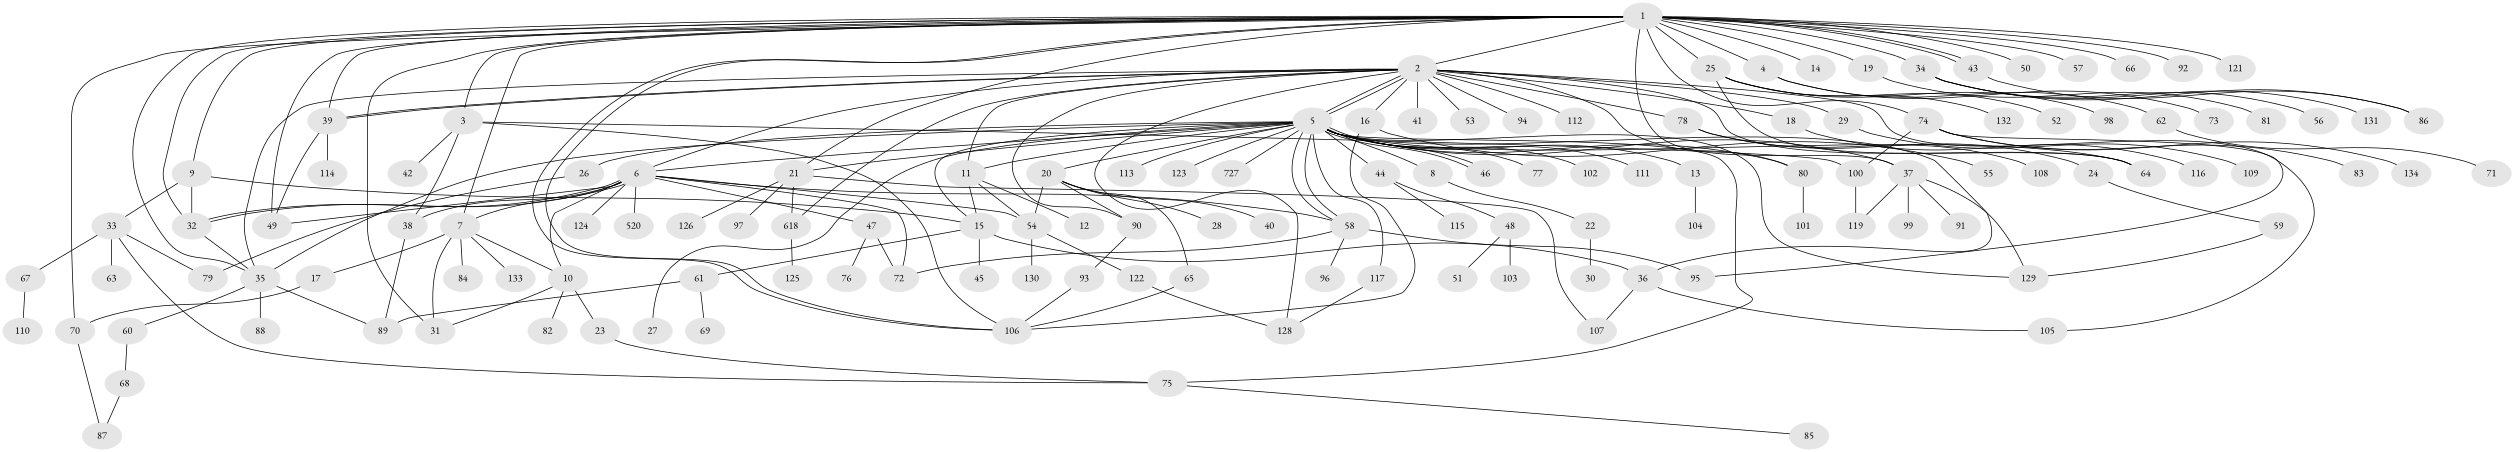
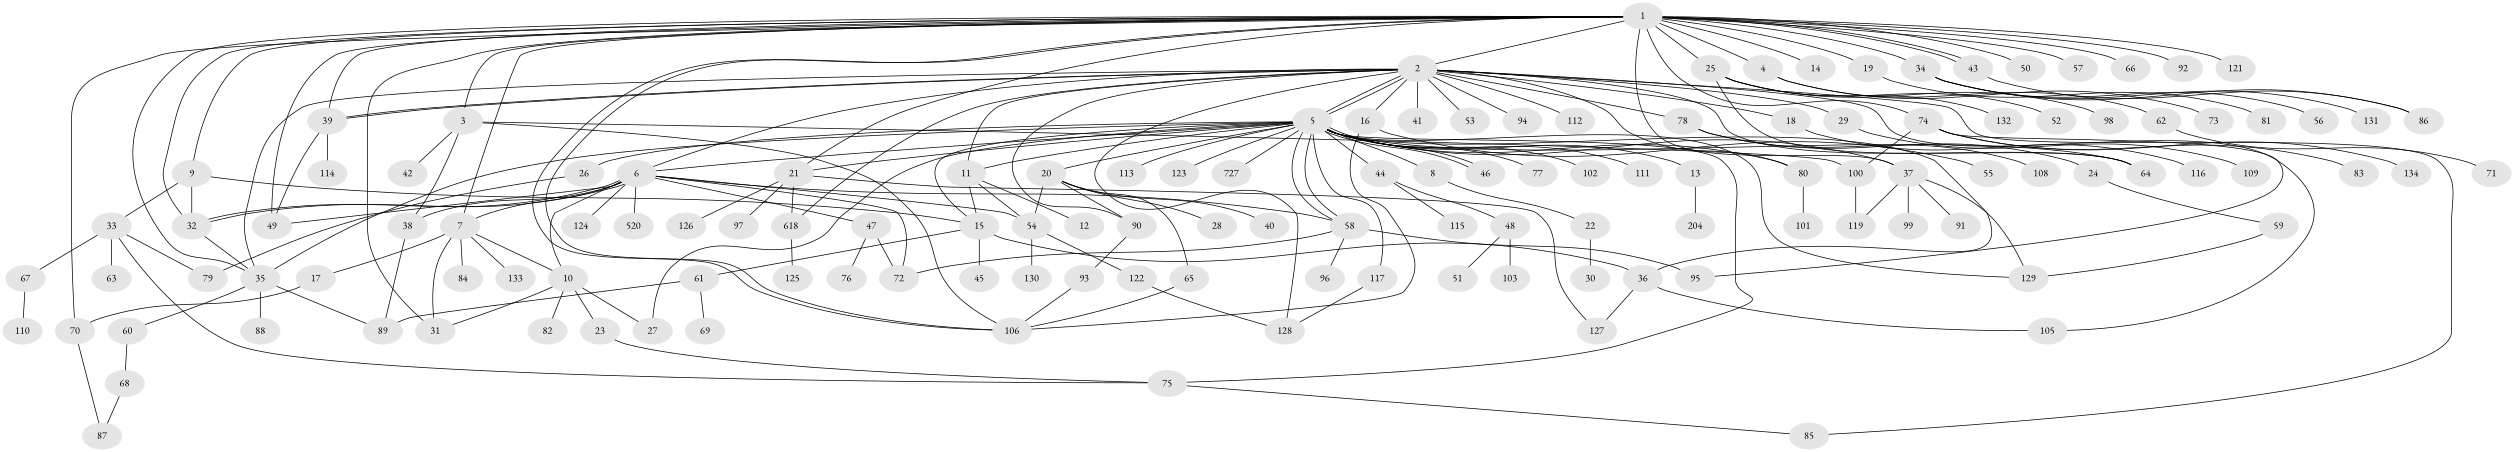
  graph {
    fontname="EB Garamond"
    node [color=gray90 fontname="EB Garamond" style=filled]
    edge [fontname="EB Garamond"]
    1
    2
    3
    4
    7
    9
    14
    19
    21
    25
    31
    32
    34
    35
    37
    39
    43
    49
    50
    57
    66
    70
    74
    92
    106
    121
    5
    6
    11
    16
    18
    29
    41
    53
    64
    78
    80
    85
    90
    94
    105
    112
    n43 [label=618]
    128
    38
    42
    100
    62
    73
    10
    17
    84
    133
    15
    33
    81
    97
-   107
+   107 [label=127]
    126
    24
    59
    52
    98
    132
    56
    86
    131
    60
    88
    89
    129
    91
    99
    119
    114
    87
    95
    83
    134
    8
    13
    20
    26
    27
    36
    44
    46
    58
    75
    77
    102
    111
    113
    117
    123
    n96 [label=727]
    47
    54
    72
    n100 [label=520]
    124
    12
    55
    116
    109
    108
    101
    93
    125
    71
    22
-   104
+   104 [label=204]
    45
    61
    28
    40
    65
    79
    48
    115
    96
    23
    82
    76
    122
    130
    30
    63
    67
    69
    110
    68
    51
    103
    1 -- 2
    1 -- 3
    1 -- 4
    1 -- 7
    1 -- 9
    1 -- 14
    1 -- 19
    1 -- 21
    1 -- 25
    1 -- 31
    1 -- 32
    1 -- 34
    1 -- 35
    1 -- 37
    1 -- 39
    1 -- 43
    1 -- 43
    1 -- 49
    1 -- 50
    1 -- 57
    1 -- 66
    1 -- 70
    1 -- 74
    1 -- 92
    1 -- 106
    1 -- 106
    1 -- 121
    2 -- 35
    2 -- 39
    2 -- 39
    2 -- 5
    2 -- 5
    2 -- 6
    2 -- 11
    2 -- 16
    2 -- 18
    2 -- 29
    2 -- 41
    2 -- 53
    2 -- 64
    2 -- 78
    2 -- 80
+   2 -- 85
    2 -- 90
    2 -- 94
    2 -- 105
    2 -- 112
    2 -- n43
    2 -- 128
    3 -- 106
    3 -- 38
    3 -- 42
    3 -- 100
    4 -- 62
    4 -- 73
    7 -- 31
    7 -- 10
    7 -- 17
    7 -- 84
    7 -- 133
    9 -- 32
    9 -- 15
    9 -- 33
    19 -- 81
    21 -- n43
    21 -- 97
    21 -- 107
    21 -- 126
    25 -- 64
    25 -- 52
    25 -- 98
    25 -- 132
    32 -- 35
    34 -- 56
    34 -- 86
    34 -- 131
    35 -- 60
    35 -- 88
    35 -- 89
    37 -- 129
    37 -- 91
    37 -- 99
    37 -- 119
    39 -- 49
    39 -- 114
    43 -- 86
    70 -- 87
    74 -- 100
    74 -- 95
    74 -- 83
    74 -- 134
    5 -- 21
    5 -- 35
    5 -- 37
    5 -- 6
    5 -- 11
    5 -- 64
    5 -- 80
    5 -- 15
    5 -- 129
    5 -- 8
    5 -- 13
    5 -- 20
    5 -- 26
    5 -- 27
    5 -- 36
    5 -- 44
    5 -- 46
    5 -- 46
    5 -- 58
    5 -- 58
    5 -- 75
    5 -- 77
    5 -- 102
    5 -- 111
    5 -- 113
    5 -- 117
    5 -- 123
    5 -- n96
    6 -- 7
    6 -- 32
    6 -- 32
    6 -- 49
    6 -- 38
    6 -- 10
    6 -- 58
    6 -- 47
    6 -- 54
    6 -- 72
    6 -- n100
    6 -- 124
    11 -- 15
    11 -- 54
    11 -- 12
    16 -- 106
    16 -- 55
    18 -- 116
    29 -- 109
    78 -- 24
    78 -- 108
    80 -- 101
    90 -- 93
    n43 -- 125
    38 -- 89
    100 -- 119
    62 -- 71
    10 -- 31
+   10 -- 27
    10 -- 23
    10 -- 82
    17 -- 70
    15 -- 36
    15 -- 45
    15 -- 61
    33 -- 75
    33 -- 79
    33 -- 63
    33 -- 67
    24 -- 59
    59 -- 129
    60 -- 68
    8 -- 22
    13 -- 104
    20 -- 90
    20 -- 54
    20 -- 28
    20 -- 40
    20 -- 65
    26 -- 79
    36 -- 105
    36 -- 107
    44 -- 48
    44 -- 115
    58 -- 95
    58 -- 72
    58 -- 96
    75 -- 85
    117 -- 128
    47 -- 72
    47 -- 76
    54 -- 122
    54 -- 130
    93 -- 106
    22 -- 30
    61 -- 89
    61 -- 69
    65 -- 106
    48 -- 51
    48 -- 103
    23 -- 75
    122 -- 128
    67 -- 110
    68 -- 87
  }
